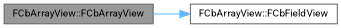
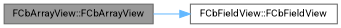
  digraph {
    rankdir=LR
    fontname=Roboto
    node [fontname=Roboto fontsize=10 shape=box style=filled]
    n1 [color=gray40 fillcolor=grey60 fontcolor=black height=0.2 label="FCbArrayView::FCbArrayView" width=0.4]
-   n2 [color=grey40 fillcolor=white height=0.2 label="FCbArrayView::FCbFieldView" width=0.4]
+   n2 [color=grey40 fillcolor=white height=0.2 label="FCbFieldView::FCbFieldView" width=0.4]
    n1 -> n2 [color=steelblue1 fontname=Roboto fontsize=10 labelfontname=Helvetica labelfontsize=10 style=solid]
  }
